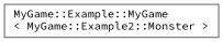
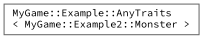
  digraph {
    rankdir=LR
    fontname="Source Code Pro"
-   n1 [color=grey40 fillcolor=white fontname="Source Code Pro" fontsize=10 height=0.2 label="MyGame::Example::MyGame\l\< MyGame::Example2::Monster \>" shape=box style=filled width=0.4]
+   n1 [color=grey40 fillcolor=white fontname="Source Code Pro" fontsize=10 height=0.2 label="MyGame::Example::AnyTraits\l\< MyGame::Example2::Monster \>" shape=box style=filled width=0.4]
  }
